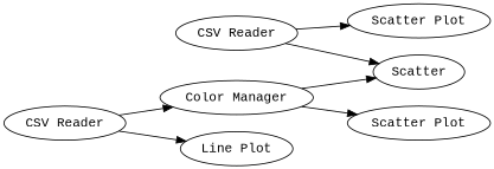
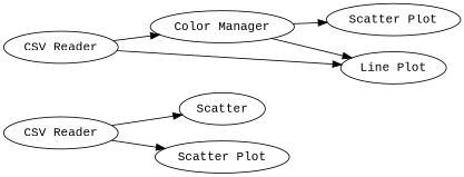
  digraph {
    fontname="Liberation Mono"
    rankdir=LR
    node [fontname="Liberation Mono"]
    edge [fontname="Liberation Mono"]
    n1 [label="CSV Reader"]
    n2 [label=Scatter]
    n3 [label="Scatter Plot"]
    n4 [label="Color Manager"]
    n5 [label="Scatter Plot"]
    n6 [label="Line Plot"]
    n7 [label="CSV Reader"]
    n1 -> n2
    n1 -> n3
    n4 -> n5
-   n4 -> n2
+   n4 -> n6
    n7 -> n4
    n7 -> n6
  }
